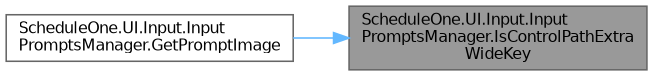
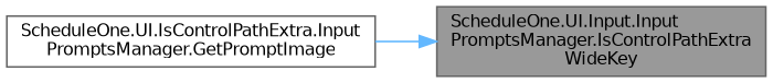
  digraph {
    rankdir=RL
    node [fontname=Helvetica fontsize=10 shape=box style=filled]
    n1 [color=gray40 fillcolor=grey60 fontcolor=black height=0.2 label="ScheduleOne.UI.Input.Input\lPromptsManager.IsControlPathExtra\lWideKey" width=0.4]
-   n2 [color=grey40 fillcolor=white height=0.2 label="ScheduleOne.UI.Input.Input\lPromptsManager.GetPromptImage" width=0.4]
+   n2 [color=grey40 fillcolor=white height=0.2 label="ScheduleOne.UI.IsControlPathExtra.Input\lPromptsManager.GetPromptImage" width=0.4]
    n1 -> n2 [color=steelblue1 dir=back fontname=Helvetica fontsize=10 labelfontname=Helvetica labelfontsize=10 style=solid]
  }
